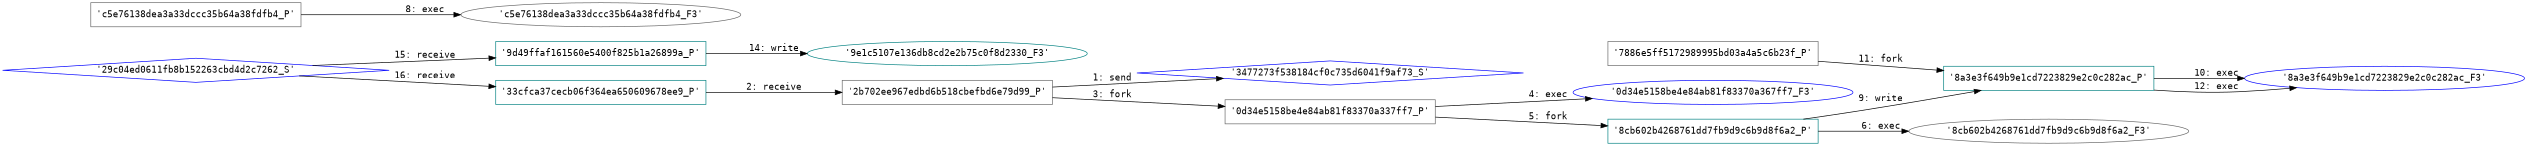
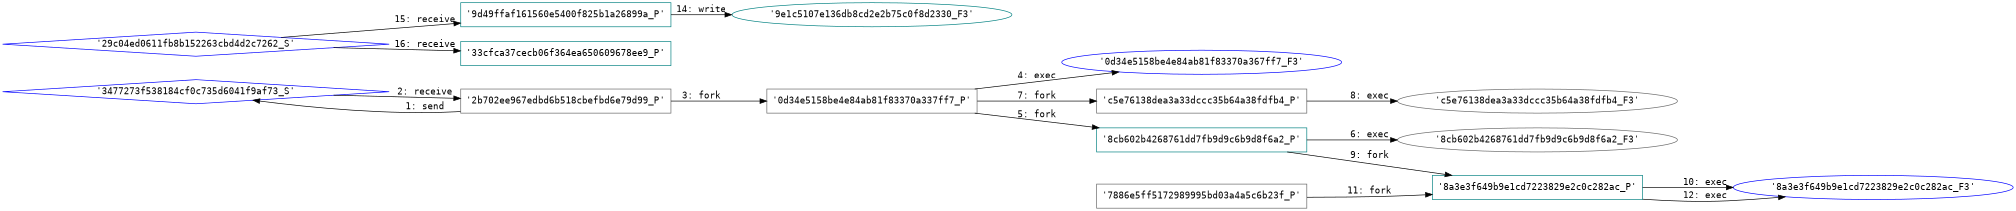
  digraph {
    engine=neato
    fixedsize=false
    fontname="DejaVu Sans Mono"
    fontsize=10
    nodesep=0.3
    rankdir=LR
    ranksep=0
    splines=true
    node [color=gray40 fontname="DejaVu Sans Mono" node_type=Process shape=box]
    edge [fontname="DejaVu Sans Mono"]
    n1 [color=blue label="'3477273f538184cf0c735d6041f9af73_S'" node_type=Socket shape=diamond]
    "'2b702ee967edbd6b518cbefbd6e79d99_P'"
    "'0d34e5158be4e84ab81f83370a337ff7_P'"
    n4 [color=blue label="'0d34e5158be4e84ab81f83370a367ff7_F3'" node_type=File shape=ellipse]
    "'8cb602b4268761dd7fb9d9c6b9d8f6a2_P'" [color=teal]
    "'c5e76138dea3a33dccc35b64a38fdfb4_P'"
    "'8cb602b4268761dd7fb9d9c6b9d8f6a2_F3'" [node_type=File shape=ellipse]
    "'8a3e3f649b9e1cd7223829e2c0c282ac_P'" [color=teal]
    "'c5e76138dea3a33dccc35b64a38fdfb4_F3'" [node_type=File shape=ellipse]
    "'8a3e3f649b9e1cd7223829e2c0c282ac_F3'" [color=blue node_type=File shape=ellipse]
    "'7886e5ff5172989995bd03a4a5c6b23f_P'"
    "'9e1c5107e136db8cd2e2b75c0f8d2330_F3'" [color=teal node_type=file shape=ellipse]
    "'9d49ffaf161560e5400f825b1a26899a_P'" [color=teal]
    "'29c04ed0611fb8b152263cbd4d2c7262_S'" [color=blue node_type=Socket shape=diamond]
    "'33cfca37cecb06f364ea650609678ee9_P'" [color=teal]
-   "'33cfca37cecb06f364ea650609678ee9_P'" -> "'2b702ee967edbd6b518cbefbd6e79d99_P'" [label="2: receive"]
+   n1 -> "'2b702ee967edbd6b518cbefbd6e79d99_P'" [label="2: receive"]
    "'2b702ee967edbd6b518cbefbd6e79d99_P'" -> n1 [label="1: send"]
    "'2b702ee967edbd6b518cbefbd6e79d99_P'" -> "'0d34e5158be4e84ab81f83370a337ff7_P'" [label="3: fork"]
    "'0d34e5158be4e84ab81f83370a337ff7_P'" -> n4 [label="4: exec"]
    "'0d34e5158be4e84ab81f83370a337ff7_P'" -> "'8cb602b4268761dd7fb9d9c6b9d8f6a2_P'" [label="5: fork"]
+   "'0d34e5158be4e84ab81f83370a337ff7_P'" -> "'c5e76138dea3a33dccc35b64a38fdfb4_P'" [label="7: fork"]
    "'8cb602b4268761dd7fb9d9c6b9d8f6a2_P'" -> "'8cb602b4268761dd7fb9d9c6b9d8f6a2_F3'" [label="6: exec"]
-   "'8cb602b4268761dd7fb9d9c6b9d8f6a2_P'" -> "'8a3e3f649b9e1cd7223829e2c0c282ac_P'" [label="9: write"]
+   "'8cb602b4268761dd7fb9d9c6b9d8f6a2_P'" -> "'8a3e3f649b9e1cd7223829e2c0c282ac_P'" [label="9: fork"]
    "'c5e76138dea3a33dccc35b64a38fdfb4_P'" -> "'c5e76138dea3a33dccc35b64a38fdfb4_F3'" [label="8: exec"]
    "'8a3e3f649b9e1cd7223829e2c0c282ac_P'" -> "'8a3e3f649b9e1cd7223829e2c0c282ac_F3'" [label="10: exec"]
    "'8a3e3f649b9e1cd7223829e2c0c282ac_P'" -> "'8a3e3f649b9e1cd7223829e2c0c282ac_F3'" [label="12: exec"]
    "'7886e5ff5172989995bd03a4a5c6b23f_P'" -> "'8a3e3f649b9e1cd7223829e2c0c282ac_P'" [label="11: fork"]
    "'9d49ffaf161560e5400f825b1a26899a_P'" -> "'9e1c5107e136db8cd2e2b75c0f8d2330_F3'" [label="14: write"]
    "'29c04ed0611fb8b152263cbd4d2c7262_S'" -> "'9d49ffaf161560e5400f825b1a26899a_P'" [label="15: receive"]
    "'29c04ed0611fb8b152263cbd4d2c7262_S'" -> "'33cfca37cecb06f364ea650609678ee9_P'" [label="16: receive"]
  }
